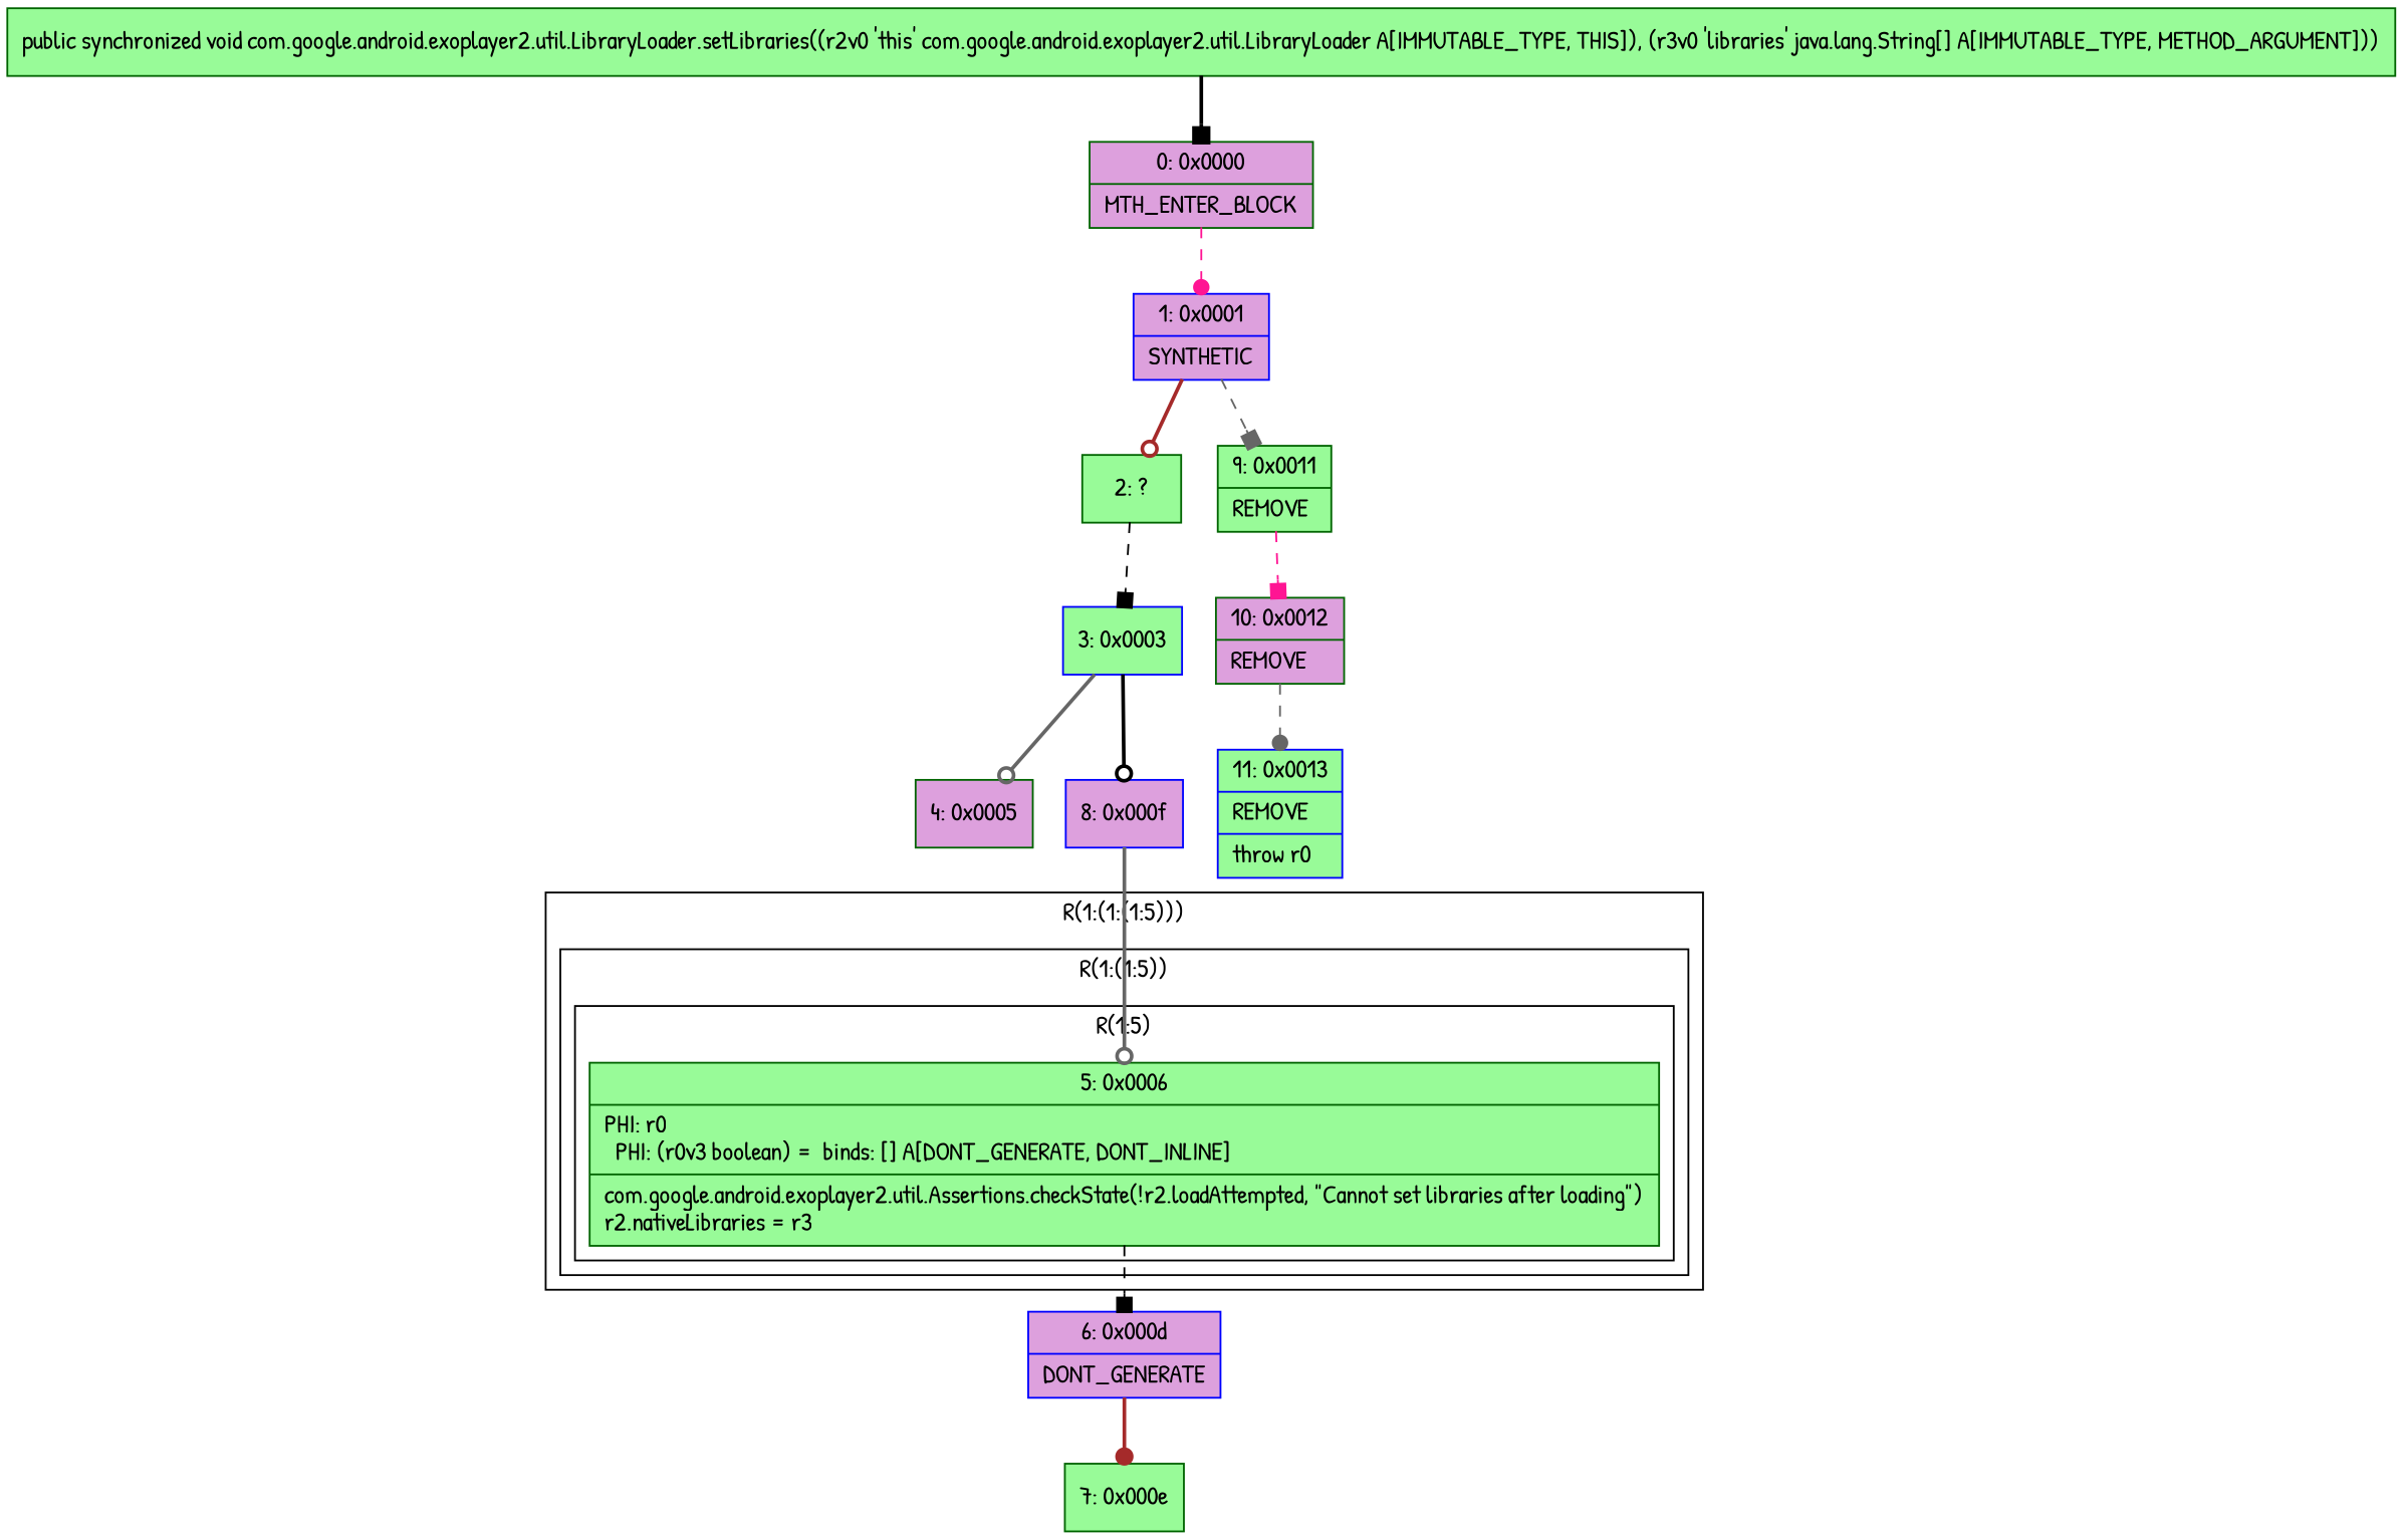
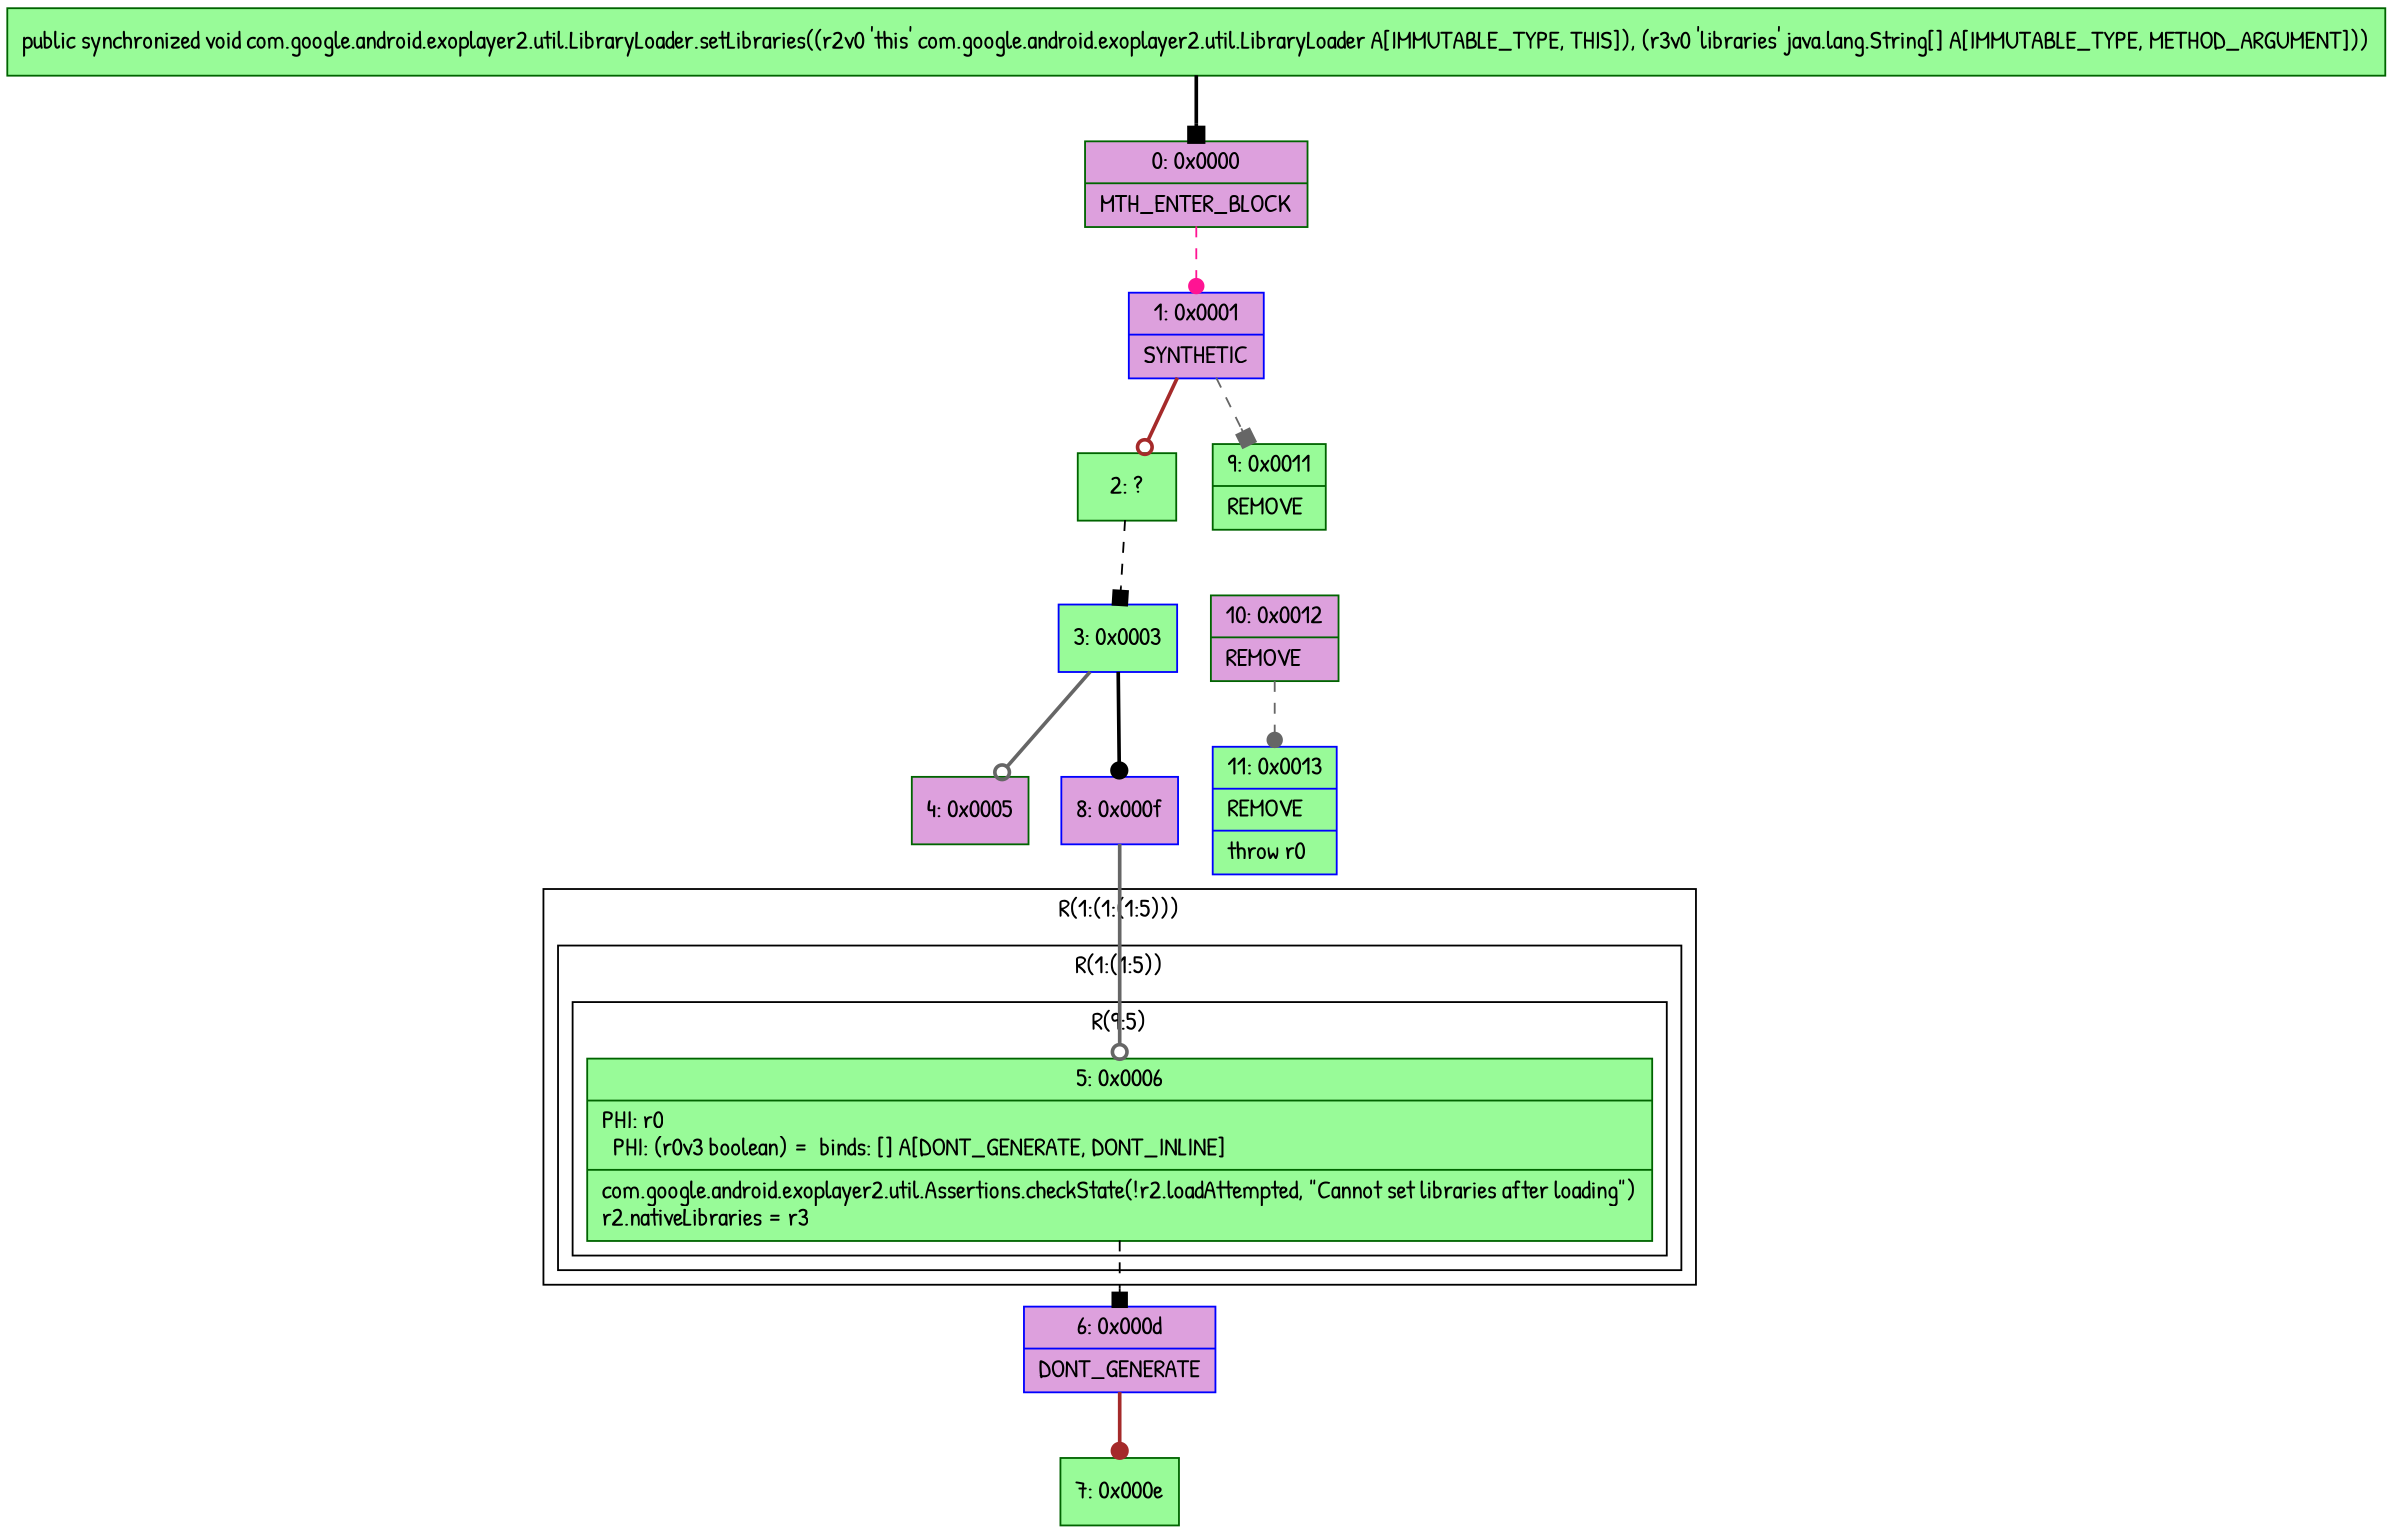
  digraph {
    fontname="Patrick Hand"
    node [color=darkgreen fillcolor=palegreen fontname="Patrick Hand" shape=record style=filled]
    edge [arrowhead=box color=black fontname="Patrick Hand" style=dashed]
    n1 [label="{5\:\ 0x0006|PHI: r0 \l  PHI: (r0v3 boolean) =  binds: [] A[DONT_GENERATE, DONT_INLINE]\l|com.google.android.exoplayer2.util.Assertions.checkState(!r2.loadAttempted, \"Cannot set libraries after loading\")\lr2.nativeLibraries = r3\l}"]
    n2 [color=blue fillcolor=plum label="{6\:\ 0x000d|DONT_GENERATE\l}"]
    n3 [label="{7\:\ 0x000e}"]
    n4 [fillcolor=plum label="{0\:\ 0x0000|MTH_ENTER_BLOCK\l}"]
    n5 [color=blue fillcolor=plum label="{1\:\ 0x0001|SYNTHETIC\l}"]
    n6 [label="{2\:\ ?}"]
    n7 [label="{9\:\ 0x0011|REMOVE\l}"]
    n8 [color=blue label="{3\:\ 0x0003}"]
    n9 [fillcolor=plum label="{10\:\ 0x0012|REMOVE\l}"]
    n10 [fillcolor=plum label="{4\:\ 0x0005}"]
    n11 [color=blue fillcolor=plum label="{8\:\ 0x000f}"]
    n12 [color=blue label="{11\:\ 0x0013|REMOVE\l|throw r0\l}"]
    n13 [label="{public synchronized void com.google.android.exoplayer2.util.LibraryLoader.setLibraries((r2v0 'this' com.google.android.exoplayer2.util.LibraryLoader A[IMMUTABLE_TYPE, THIS]), (r3v0 'libraries' java.lang.String[] A[IMMUTABLE_TYPE, METHOD_ARGUMENT])) }"]
    subgraph cluster_1 {
      label="R(1:(1:(1:5)))"
      subgraph cluster_2 {
        label="R(1:(1:5))"
        subgraph cluster_3 {
-         label="R(1:5)"
+         label="R(9:5)"
          n1
        }
      }
    }
    n1 -> n2
    n2 -> n3 [arrowhead=dot color=brown style=bold]
    n4 -> n5 [arrowhead=dot color=deeppink]
    n5 -> n6 [arrowhead=odot color=brown style=bold]
    n5 -> n7 [color=gray40]
    n6 -> n8
-   n7 -> n9 [color=deeppink]
    n8 -> n10 [arrowhead=odot color=gray40 style=bold]
-   n8 -> n11 [arrowhead=odot style=bold]
+   n8 -> n11 [arrowhead=dot style=bold]
    n9 -> n12 [arrowhead=dot color=gray40]
    n11 -> n1 [arrowhead=odot color=gray40 style=bold]
    n13 -> n4 [style=bold]
  }
